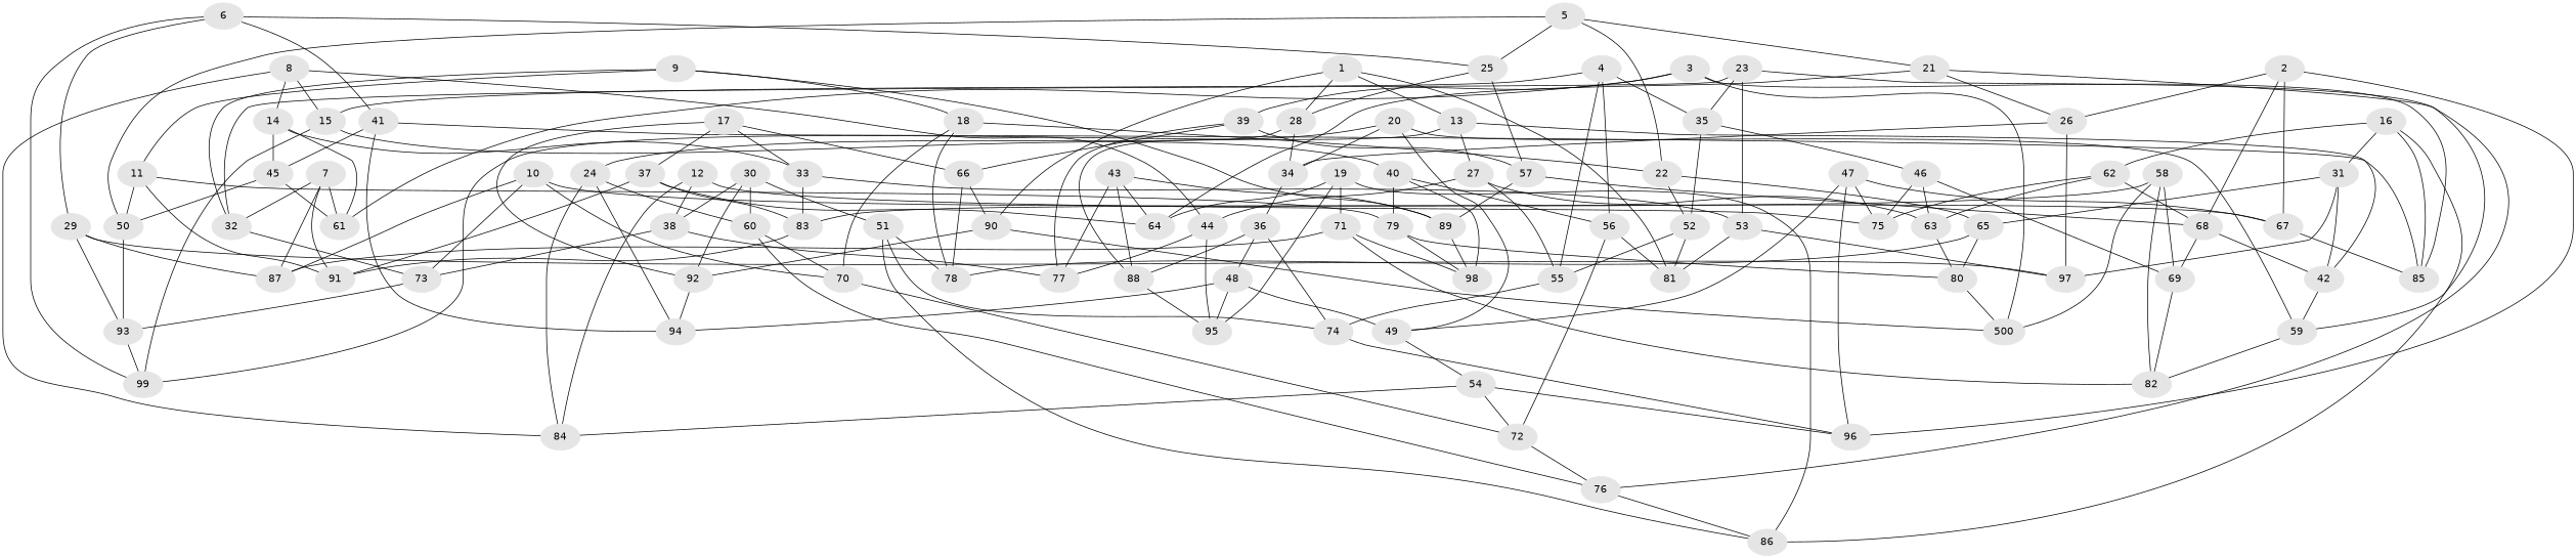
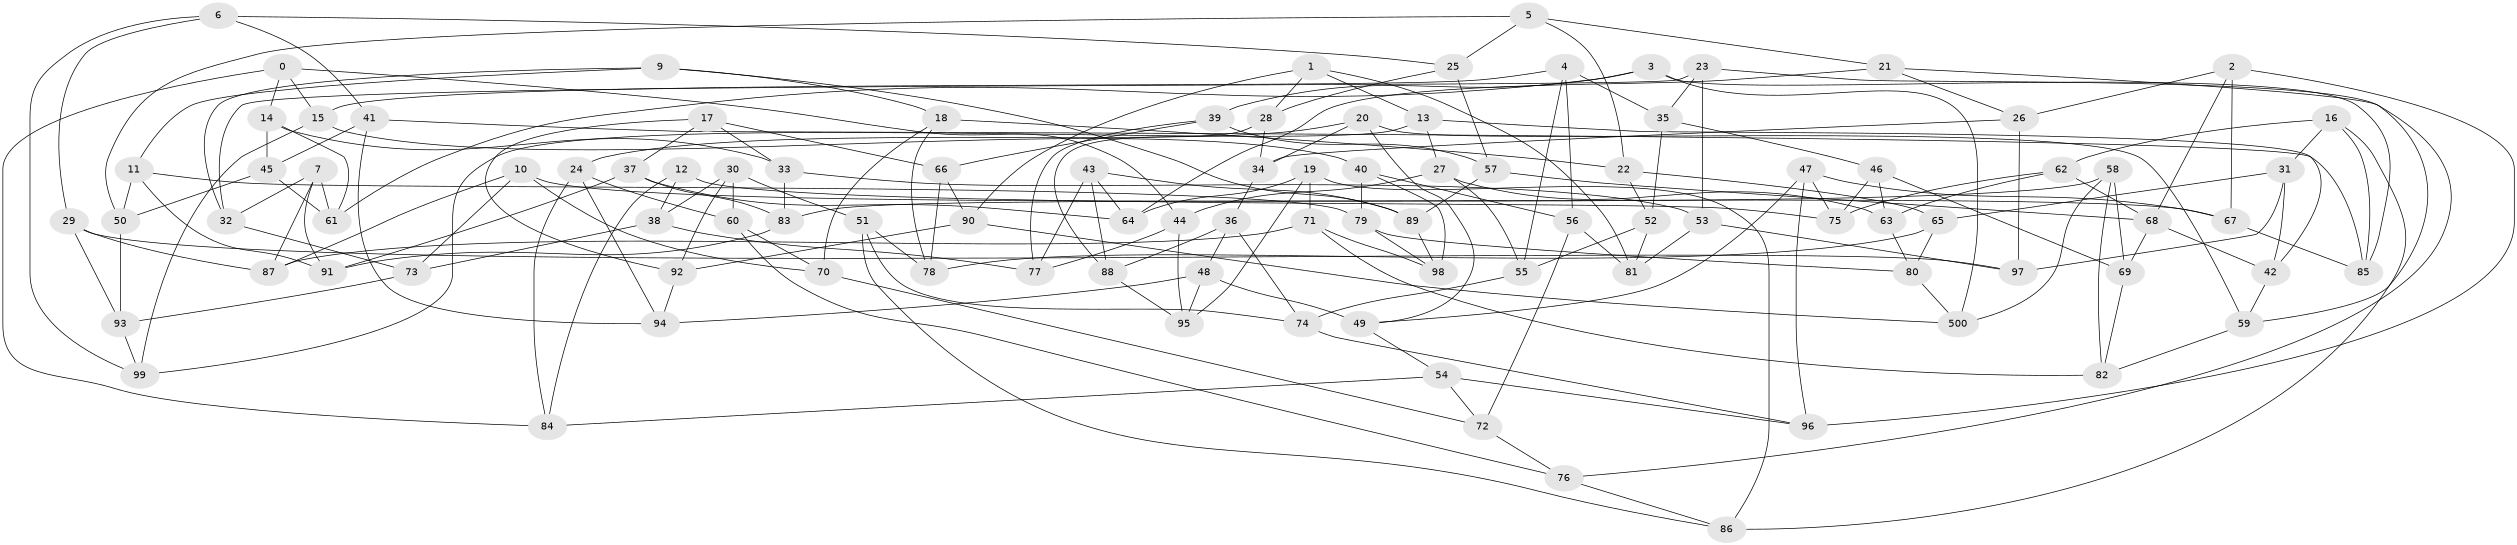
  graph {
    fontname="DejaVu Sans"
    node [color=gray90 fontname="DejaVu Sans" style=filled]
    edge [fontname="DejaVu Sans"]
    1
    13
    28
    81
    90
    99
    42
    27
    34
    88
    n11 [label=500]
    92
    2
    26
    67
    68
    96
    97
    85
    69
    3
    39
    61
    66
    57
    77
    4
    15
    35
    55
    56
    40
    52
    46
    74
    72
    5
    21
    22
    25
    50
    64
    59
    65
    93
    6
    29
    41
    87
    45
    94
    7
    32
    91
    73
-   8
+   8 [label=0]
    14
    44
    84
    33
    95
    9
    11
    18
    89
    79
    70
    78
    98
    10
    80
    12
    38
    75
    63
    53
    83
    16
    31
    62
    86
    17
    37
    19
    71
    82
    20
    24
    49
    60
    36
    54
    23
    76
    30
    51
    48
    43
    47
    58
    1 -- 13
    1 -- 28
    1 -- 81
    1 -- 90
    13 -- 99
    13 -- 42
    13 -- 27
    28 -- 34
    28 -- 88
    90 -- n11
    90 -- 92
    42 -- 59
    27 -- 55
    27 -- 44
    27 -- 63
    34 -- 36
    88 -- 95
    92 -- 94
    2 -- 26
    2 -- 67
    2 -- 68
    2 -- 96
    26 -- 34
    26 -- 97
    67 -- 85
    68 -- 42
    68 -- 69
    69 -- 82
    3 -- n11
    3 -- 85
    3 -- 39
    3 -- 61
    39 -- 66
    39 -- 57
    39 -- 77
    66 -- 90
    66 -- 78
    57 -- 68
    57 -- 89
    4 -- 15
    4 -- 35
    4 -- 55
    4 -- 56
    15 -- 99
    15 -- 40
    35 -- 52
    35 -- 46
    55 -- 74
    56 -- 81
    56 -- 72
    40 -- 56
    40 -- 79
    40 -- 98
    52 -- 81
    52 -- 55
    46 -- 69
    46 -- 75
    46 -- 63
    74 -- 96
    72 -- 76
    5 -- 21
    5 -- 22
    5 -- 25
    5 -- 50
    21 -- 26
    21 -- 64
    21 -- 59
    22 -- 52
    22 -- 65
    25 -- 28
    25 -- 57
    50 -- 93
    59 -- 82
    65 -- 78
    65 -- 80
    93 -- 99
    6 -- 99
    6 -- 25
    6 -- 29
    6 -- 41
    29 -- 97
    29 -- 93
    29 -- 87
    41 -- 85
    41 -- 45
    41 -- 94
    45 -- 61
    45 -- 50
    7 -- 61
    7 -- 87
    7 -- 32
    7 -- 91
    32 -- 73
    73 -- 93
    8 -- 15
    8 -- 14
    8 -- 44
    8 -- 84
    14 -- 61
    14 -- 45
    14 -- 33
    44 -- 77
    44 -- 95
    33 -- 53
    33 -- 83
    9 -- 32
    9 -- 11
    9 -- 18
    9 -- 89
    11 -- 50
    11 -- 91
    11 -- 79
    18 -- 22
    18 -- 70
    18 -- 78
    89 -- 98
    79 -- 98
    79 -- 80
    70 -- 72
    10 -- 67
    10 -- 87
    10 -- 73
    10 -- 70
    80 -- n11
    12 -- 84
    12 -- 38
    12 -- 75
    38 -- 77
    38 -- 73
    63 -- 80
    53 -- 81
    53 -- 97
    83 -- 91
    16 -- 85
    16 -- 31
    16 -- 62
    16 -- 86
    31 -- 42
    31 -- 97
    31 -- 65
    62 -- 68
    62 -- 75
    62 -- 63
    17 -- 92
    17 -- 66
    17 -- 33
    17 -- 37
    37 -- 64
    37 -- 91
    37 -- 83
    19 -- 64
    19 -- 95
    19 -- 86
    19 -- 71
    71 -- 87
    71 -- 98
    71 -- 82
    20 -- 34
    20 -- 59
    20 -- 24
    20 -- 49
    24 -- 94
    24 -- 84
    24 -- 60
    49 -- 54
    60 -- 70
    60 -- 76
    36 -- 88
    36 -- 74
    36 -- 48
    54 -- 96
    54 -- 72
    54 -- 84
    23 -- 35
    23 -- 32
    23 -- 53
    23 -- 76
    76 -- 86
    30 -- 92
    30 -- 38
    30 -- 60
    30 -- 51
    51 -- 74
    51 -- 78
    51 -- 86
    48 -- 94
    48 -- 95
    48 -- 49
    43 -- 88
    43 -- 77
    43 -- 64
    43 -- 89
    47 -- 67
    47 -- 96
    47 -- 75
    47 -- 49
    58 -- n11
    58 -- 69
    58 -- 83
    58 -- 82
  }
